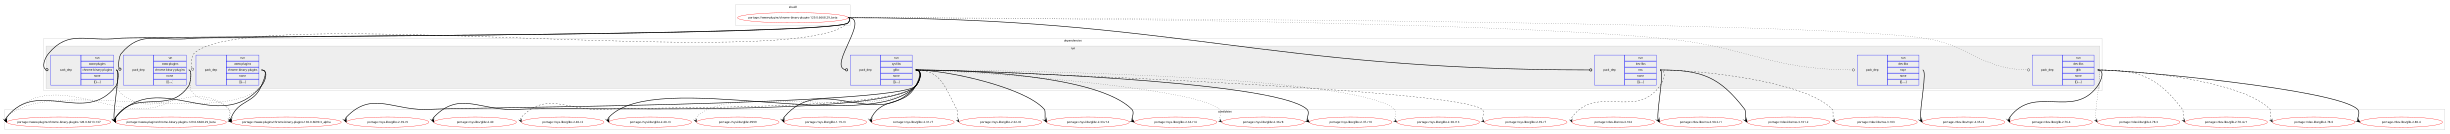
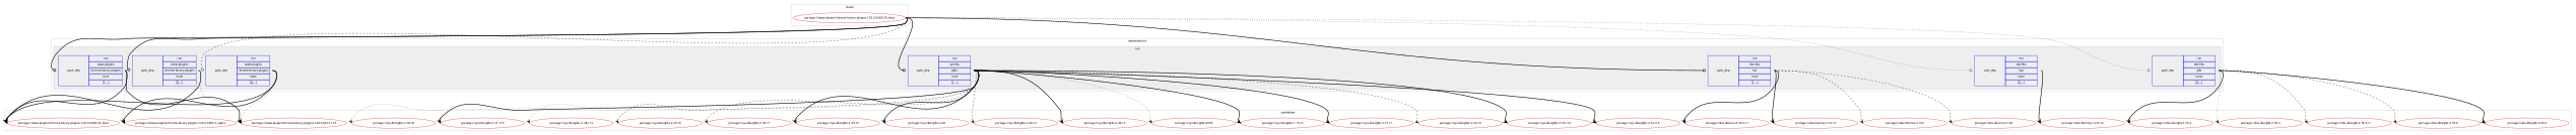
  digraph {
    compound=true
    concentrate=true
    fontname="Noto Sans"
    fontsize=10
    newrank=true
    rankdir=TB
    ranksep=1.5
    node [color=red fontname="Noto Sans" fontsize=10]
    edge [arrowhead=vee fontname="Noto Sans" headport=w style=bold tailport=e weight=100]
    n1 [label="portage://www-plugins/chrome-binary-plugins-129.0.6668.29_beta" width=4]
    n2 [color=blue label=<<TABLE BORDER="0" CELLBORDER="1" CELLSPACING="0" CELLPADDING="4" WIDTH="220"><TR><TD ROWSPAN="6" CELLPADDING="30">pack_dep</TD></TR><TR><TD WIDTH="110">run</TD></TR><TR><TD>dev-libs</TD></TR><TR><TD>glib</TD></TR><TR><TD>none</TD></TR><TR><TD>[[],,,,]</TD></TR></TABLE>> shape=none]
    n3 [color=blue label=<<TABLE BORDER="0" CELLBORDER="1" CELLSPACING="0" CELLPADDING="4" WIDTH="220"><TR><TD ROWSPAN="6" CELLPADDING="30">pack_dep</TD></TR><TR><TD WIDTH="110">run</TD></TR><TR><TD>dev-libs</TD></TR><TR><TD>nspr</TD></TR><TR><TD>none</TD></TR><TR><TD>[[],,,,]</TD></TR></TABLE>> shape=none]
    n4 [color=blue label=<<TABLE BORDER="0" CELLBORDER="1" CELLSPACING="0" CELLPADDING="4" WIDTH="220"><TR><TD ROWSPAN="6" CELLPADDING="30">pack_dep</TD></TR><TR><TD WIDTH="110">run</TD></TR><TR><TD>dev-libs</TD></TR><TR><TD>nss</TD></TR><TR><TD>none</TD></TR><TR><TD>[[],,,,]</TD></TR></TABLE>> shape=none]
    n5 [color=blue label=<<TABLE BORDER="0" CELLBORDER="1" CELLSPACING="0" CELLPADDING="4" WIDTH="220"><TR><TD ROWSPAN="6" CELLPADDING="30">pack_dep</TD></TR><TR><TD WIDTH="110">run</TD></TR><TR><TD>sys-libs</TD></TR><TR><TD>glibc</TD></TR><TR><TD>none</TD></TR><TR><TD>[[],,,,]</TD></TR></TABLE>> shape=none]
    n6 [color=blue label=<<TABLE BORDER="0" CELLBORDER="1" CELLSPACING="0" CELLPADDING="4" WIDTH="220"><TR><TD ROWSPAN="6" CELLPADDING="30">pack_dep</TD></TR><TR><TD WIDTH="110">run</TD></TR><TR><TD>www-plugins</TD></TR><TR><TD>chrome-binary-plugins</TD></TR><TR><TD>none</TD></TR><TR><TD>[[],,,,]</TD></TR></TABLE>> shape=none]
    n7 [color=blue label=<<TABLE BORDER="0" CELLBORDER="1" CELLSPACING="0" CELLPADDING="4" WIDTH="220"><TR><TD ROWSPAN="6" CELLPADDING="30">pack_dep</TD></TR><TR><TD WIDTH="110">run</TD></TR><TR><TD>www-plugins</TD></TR><TR><TD>chrome-binary-plugins</TD></TR><TR><TD>none</TD></TR><TR><TD>[[],,,,]</TD></TR></TABLE>> shape=none]
    n8 [color=blue label=<<TABLE BORDER="0" CELLBORDER="1" CELLSPACING="0" CELLPADDING="4" WIDTH="220"><TR><TD ROWSPAN="6" CELLPADDING="30">pack_dep</TD></TR><TR><TD WIDTH="110">run</TD></TR><TR><TD>www-plugins</TD></TR><TR><TD>chrome-binary-plugins</TD></TR><TR><TD>none</TD></TR><TR><TD>[[],,,,]</TD></TR></TABLE>> shape=none]
    n9 [label="portage://dev-libs/glib-2.80.4" width=4]
    n10 [label="portage://dev-libs/glib-2.78.6" width=4]
    n11 [label="portage://dev-libs/glib-2.78.4-r1" width=4]
    n12 [label="portage://dev-libs/glib-2.78.3" width=4]
    n13 [label="portage://dev-libs/glib-2.76.4" width=4]
    n14 [label="portage://dev-libs/nspr-4.35-r2" width=4]
    n15 [label="portage://dev-libs/nss-3.104" width=4]
    n16 [label="portage://dev-libs/nss-3.103" width=4]
    n17 [label="portage://dev-libs/nss-3.101.2" width=4]
    n18 [label="portage://dev-libs/nss-3.90.2-r1" width=4]
    n19 [label="portage://www-plugins/chrome-binary-plugins-130.0.6699.3_alpha" width=4]
    n20 [label="portage://www-plugins/chrome-binary-plugins-129.0.6668.29_beta" width=4]
    n21 [label="portage://www-plugins/chrome-binary-plugins-128.0.6613.137" width=4]
    n22 [label="portage://sys-libs/glibc-9999" width=4]
    n23 [label="portage://sys-libs/glibc-2.40-r3" width=4]
    n24 [label="portage://sys-libs/glibc-2.40-r2" width=4]
    n25 [label="portage://sys-libs/glibc-2.40" width=4]
    n26 [label="portage://sys-libs/glibc-2.39-r9" width=4]
    n27 [label="portage://sys-libs/glibc-2.39-r7" width=4]
+   n28 [label="portage://sys-libs/glibc-2.39-r6" width=4]
    n29 [label="portage://sys-libs/glibc-2.38-r13" width=4]
    n30 [label="portage://sys-libs/glibc-2.37-r10" width=4]
    n31 [label="portage://sys-libs/glibc-2.36-r8" width=4]
    n32 [label="portage://sys-libs/glibc-2.34-r14" width=4]
    n33 [label="portage://sys-libs/glibc-2.33-r14" width=4]
    n34 [label="portage://sys-libs/glibc-2.32-r8" width=4]
    n35 [label="portage://sys-libs/glibc-2.31-r7" width=4]
    n36 [label="portage://sys-libs/glibc-1.19-r3" width=4]
    subgraph cluster_1 {
      color=gray
      label=<<i>ebuild</i>>
      n1
    }
    subgraph cluster_2 {
      color=gray
      label=<<i>dependencies</i>>
      subgraph cluster_3 {
        color=gray
        fillcolor="#eeeeee"
        label=<<i>compile</i>>
        style=filled
      }
      subgraph cluster_4 {
        color=gray
        fillcolor="#eeeeee"
        label=<<i>compile and run</i>>
        style=filled
      }
      subgraph cluster_5 {
        color=gray
        fillcolor="#eeeeee"
        label=<<i>run</i>>
        style=filled
        subgraph sub_6 {
          color=gray
          fillcolor="#eeeeee"
          label=<<i>run</i>>
          style=filled
          n2
        }
        subgraph sub_7 {
          color=gray
          fillcolor="#eeeeee"
          label=<<i>run</i>>
          style=filled
          n3
        }
        subgraph sub_8 {
          color=gray
          fillcolor="#eeeeee"
          label=<<i>run</i>>
          style=filled
          n4
        }
        subgraph sub_9 {
          color=gray
          fillcolor="#eeeeee"
          label=<<i>run</i>>
          style=filled
          n5
        }
        subgraph sub_10 {
          color=gray
          fillcolor="#eeeeee"
          label=<<i>run</i>>
          style=filled
          n6
        }
        subgraph sub_11 {
          color=gray
          fillcolor="#eeeeee"
          label=<<i>run</i>>
          style=filled
          n7
        }
        subgraph sub_12 {
          color=gray
          fillcolor="#eeeeee"
          label=<<i>run</i>>
          style=filled
          n8
        }
      }
    }
    subgraph cluster_13 {
      color=gray
      label=<<i>candidates</i>>
      rank=same
      subgraph sub_14 {
        color=black
        label=<<i>candidates</i>>
        nodesep=1
        rank=same
        n9
        n10
        n11
        n12
        n13
      }
      subgraph sub_15 {
        color=black
        label=<<i>candidates</i>>
        nodesep=1
        rank=same
        n14
      }
      subgraph sub_16 {
        color=black
        label=<<i>candidates</i>>
        nodesep=1
        rank=same
        n15
        n16
        n17
        n18
      }
      subgraph sub_17 {
        color=black
        label=<<i>candidates</i>>
        nodesep=1
        rank=same
        n19
        n20
        n21
      }
      subgraph sub_18 {
        color=black
        label=<<i>candidates</i>>
        nodesep=1
        rank=same
        n22
        n23
        n24
        n25
        n26
        n27
+       n28
        n29
        n30
        n31
        n32
        n33
        n34
        n35
        n36
      }
      subgraph sub_19 {
        color=black
        label=<<i>candidates</i>>
        nodesep=1
        rank=same
        n19
        n20
        n21
      }
      subgraph sub_20 {
        color=black
        label=<<i>candidates</i>>
        nodesep=1
        rank=same
        n19
        n20
        n21
      }
    }
    n1 -> n2 [arrowhead=odot style=dotted weight=20]
    n1 -> n3 [arrowhead=odot style=dotted weight=20]
    n1 -> n4 [arrowhead=odot weight=20]
    n1 -> n5 [arrowhead=odot weight=20]
    n1 -> n6 [arrowhead=odot style=dashed weight=20]
    n1 -> n7 [arrowhead=odot weight=20]
    n1 -> n8 [arrowhead=odot weight=20]
    n2 -> n9
    n2 -> n10 [style=dashed]
    n2 -> n11 [style=dashed]
    n2 -> n12 [style=dotted]
    n2 -> n13
    n3 -> n14
    n4 -> n15 [style=dashed]
    n4 -> n16 [style=dashed]
    n4 -> n17
    n4 -> n18
    n5 -> n22 [style=dotted]
    n5 -> n23
    n5 -> n24 [style=dashed]
    n5 -> n25
    n5 -> n26
    n5 -> n27 [style=dashed]
+   n5 -> n28 [style=dashed]
    n5 -> n29 [style=dotted]
    n5 -> n30
    n5 -> n31 [style=dotted]
    n5 -> n32
    n5 -> n33
    n5 -> n34 [style=dashed]
    n5 -> n35
    n5 -> n36
    n6 -> n19
    n6 -> n20
    n6 -> n21 [style=dotted]
    n7 -> n19 [style=dotted]
    n7 -> n20
    n7 -> n21 [style=dotted]
    n8 -> n19 [style=dotted]
    n8 -> n20
    n8 -> n21
  }
